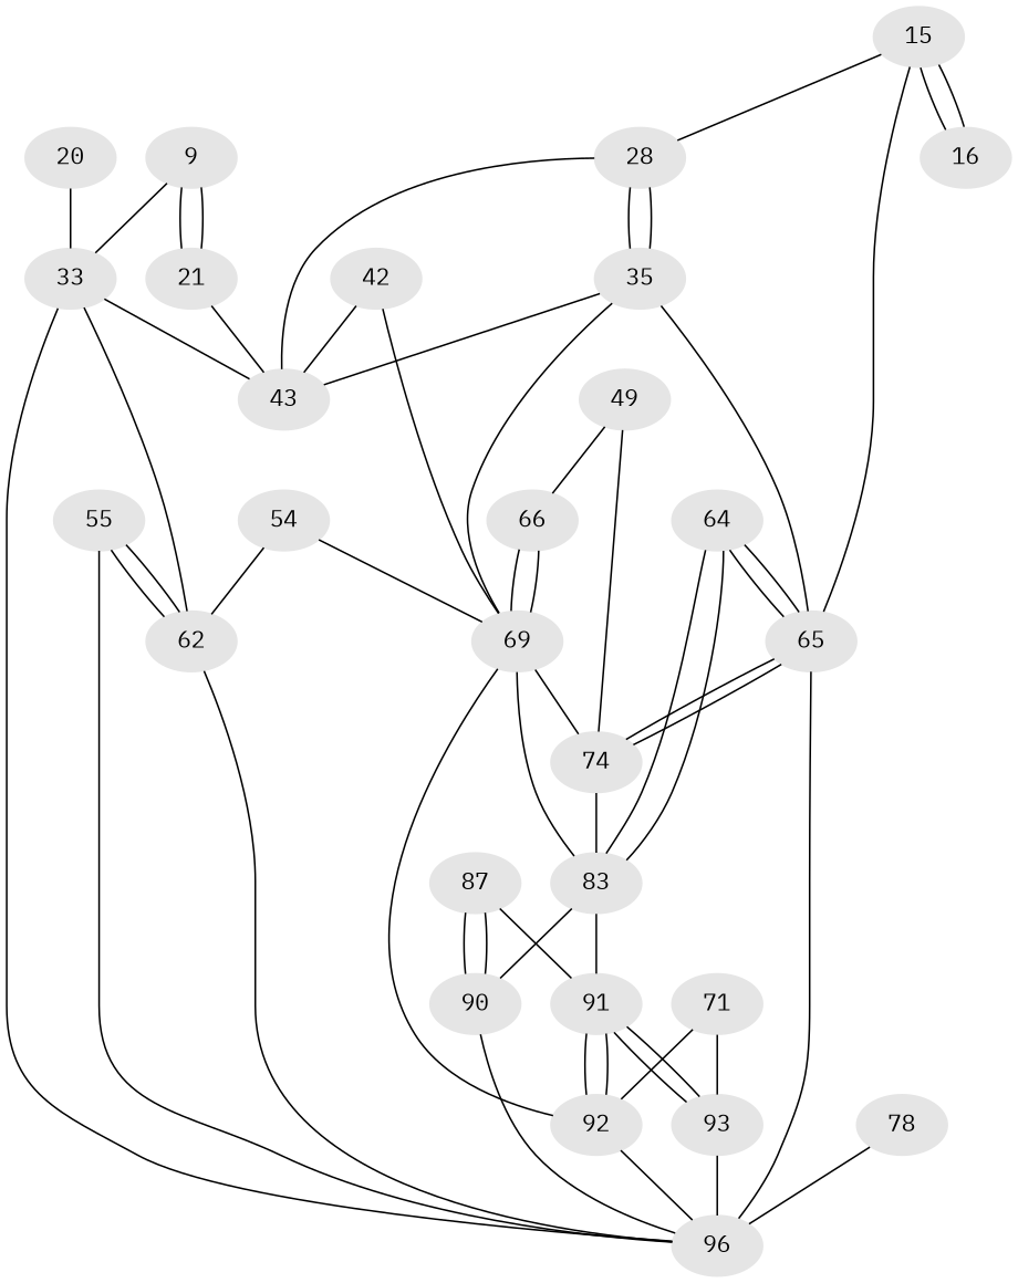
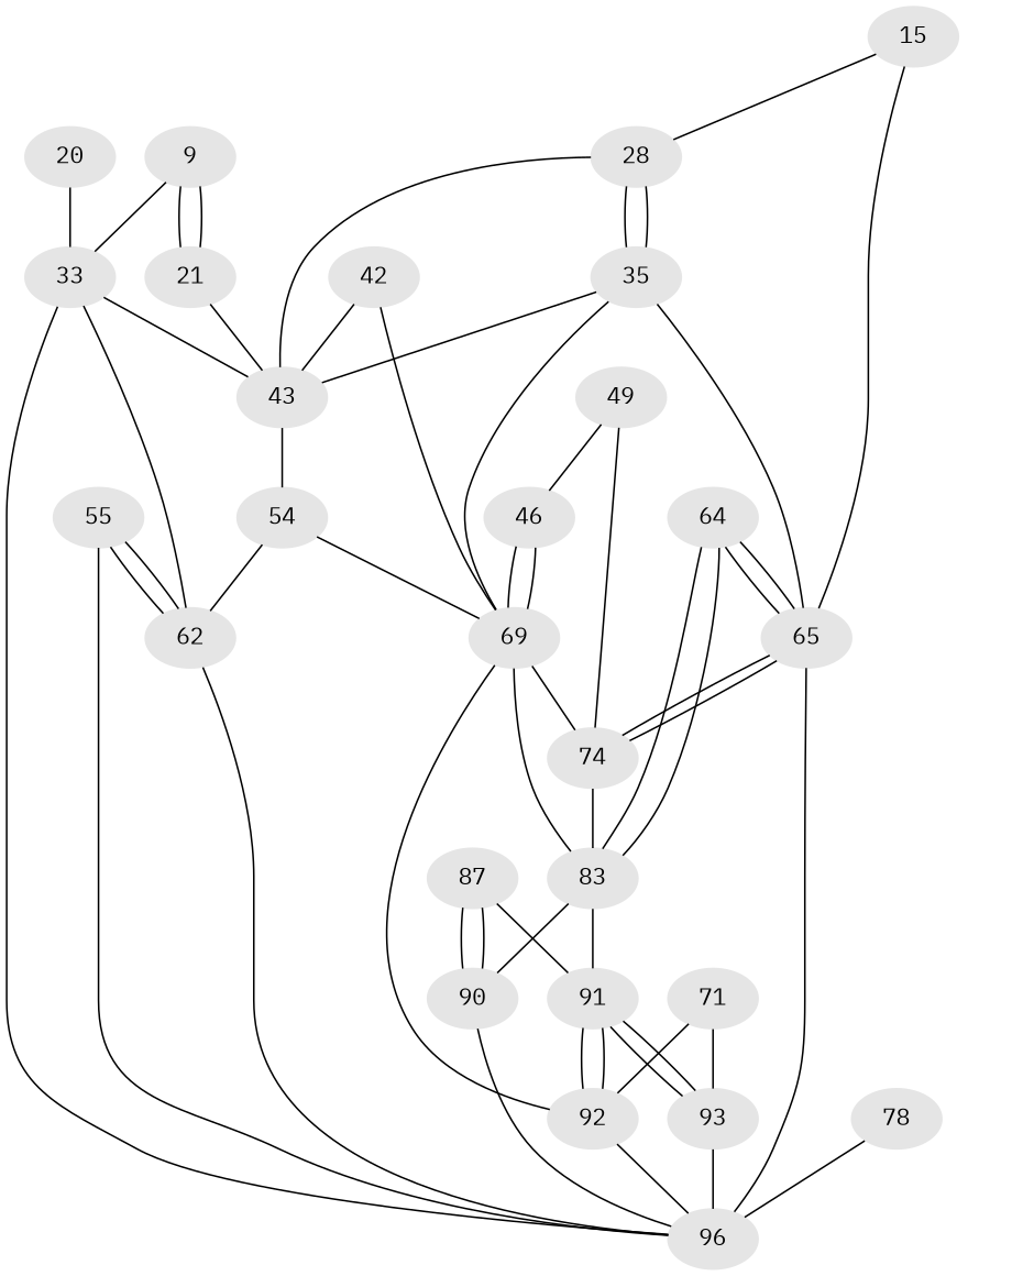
  graph {
    fontname="IBM Plex Mono"
    node [color=gray90 fontname="IBM Plex Mono" style=filled]
    edge [fontname="IBM Plex Mono"]
    21 [super="+17+8"]
    9
    33 [super="+30+31+18+29"]
    43 [super="+36"]
    62 [super="+57+45"]
    96 [super="+94+95+79"]
    15 [super="+11"]
-   16 [super="+7"]
    28 [super="+25+12"]
    65 [super="+46+63"]
    35 [super="+34"]
    74 [super="+68"]
    20 [super="+19"]
    54 [super="+40+41+53"]
    69 [super="+61+58"]
    83 [super="+77"]
    92 [super="+84"]
    42 [super="+39"]
-   66 [super="+50"]
+   66 [super="+50" label=46]
    49
    55
    64
    90 [super="+86"]
    91 [super="+88"]
    71
    93
    78
    87
    21 -- 43
    9 -- 21 [weight=2]
    9 -- 21
    9 -- 33
    33 -- 43
    33 -- 62
    33 -- 96 [weight=2]
+   43 -- 54 [weight=2]
    62 -- 96
-   15 -- 16 [weight=2]
-   15 -- 16
    15 -- 28 [weight=2]
    15 -- 65
    28 -- 43
    28 -- 35 [weight=2]
    28 -- 35
    65 -- 96 [weight=3]
    65 -- 74 [weight=2]
    65 -- 74
    35 -- 43
    35 -- 65
    35 -- 69
    74 -- 83
    20 -- 33 [weight=4]
    54 -- 62 [weight=2]
    54 -- 69
    69 -- 74 [weight=2]
    69 -- 83
    69 -- 92
    83 -- 90 [weight=2]
    83 -- 91
    92 -- 96
    42 -- 43 [weight=2]
    42 -- 69 [weight=2]
    66 -- 69 [weight=3]
    66 -- 69
    49 -- 74 [weight=2]
    49 -- 66
    55 -- 62 [weight=2]
    55 -- 62
    55 -- 96
    64 -- 65 [weight=2]
    64 -- 65
    64 -- 83
    64 -- 83
    90 -- 96
    91 -- 92 [weight=2]
    91 -- 92
    91 -- 93 [weight=2]
    91 -- 93
    71 -- 92 [weight=2]
    71 -- 93
    93 -- 96
    78 -- 96 [weight=3]
    87 -- 90 [weight=2]
    87 -- 90
    87 -- 91
  }
